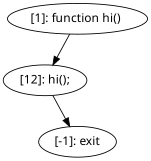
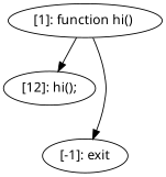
  digraph {
    fontname="Noto Sans"
    node [fontname="Noto Sans"]
    edge [fontname="Noto Sans"]
    n1 [label="[1]: function hi() \n"]
    n2 [label="[12]: hi();\n"]
    n3 [label="[-1]: exit"]
    n1 -> n2
-   n2 -> n3
+   n1 -> n3
  }
